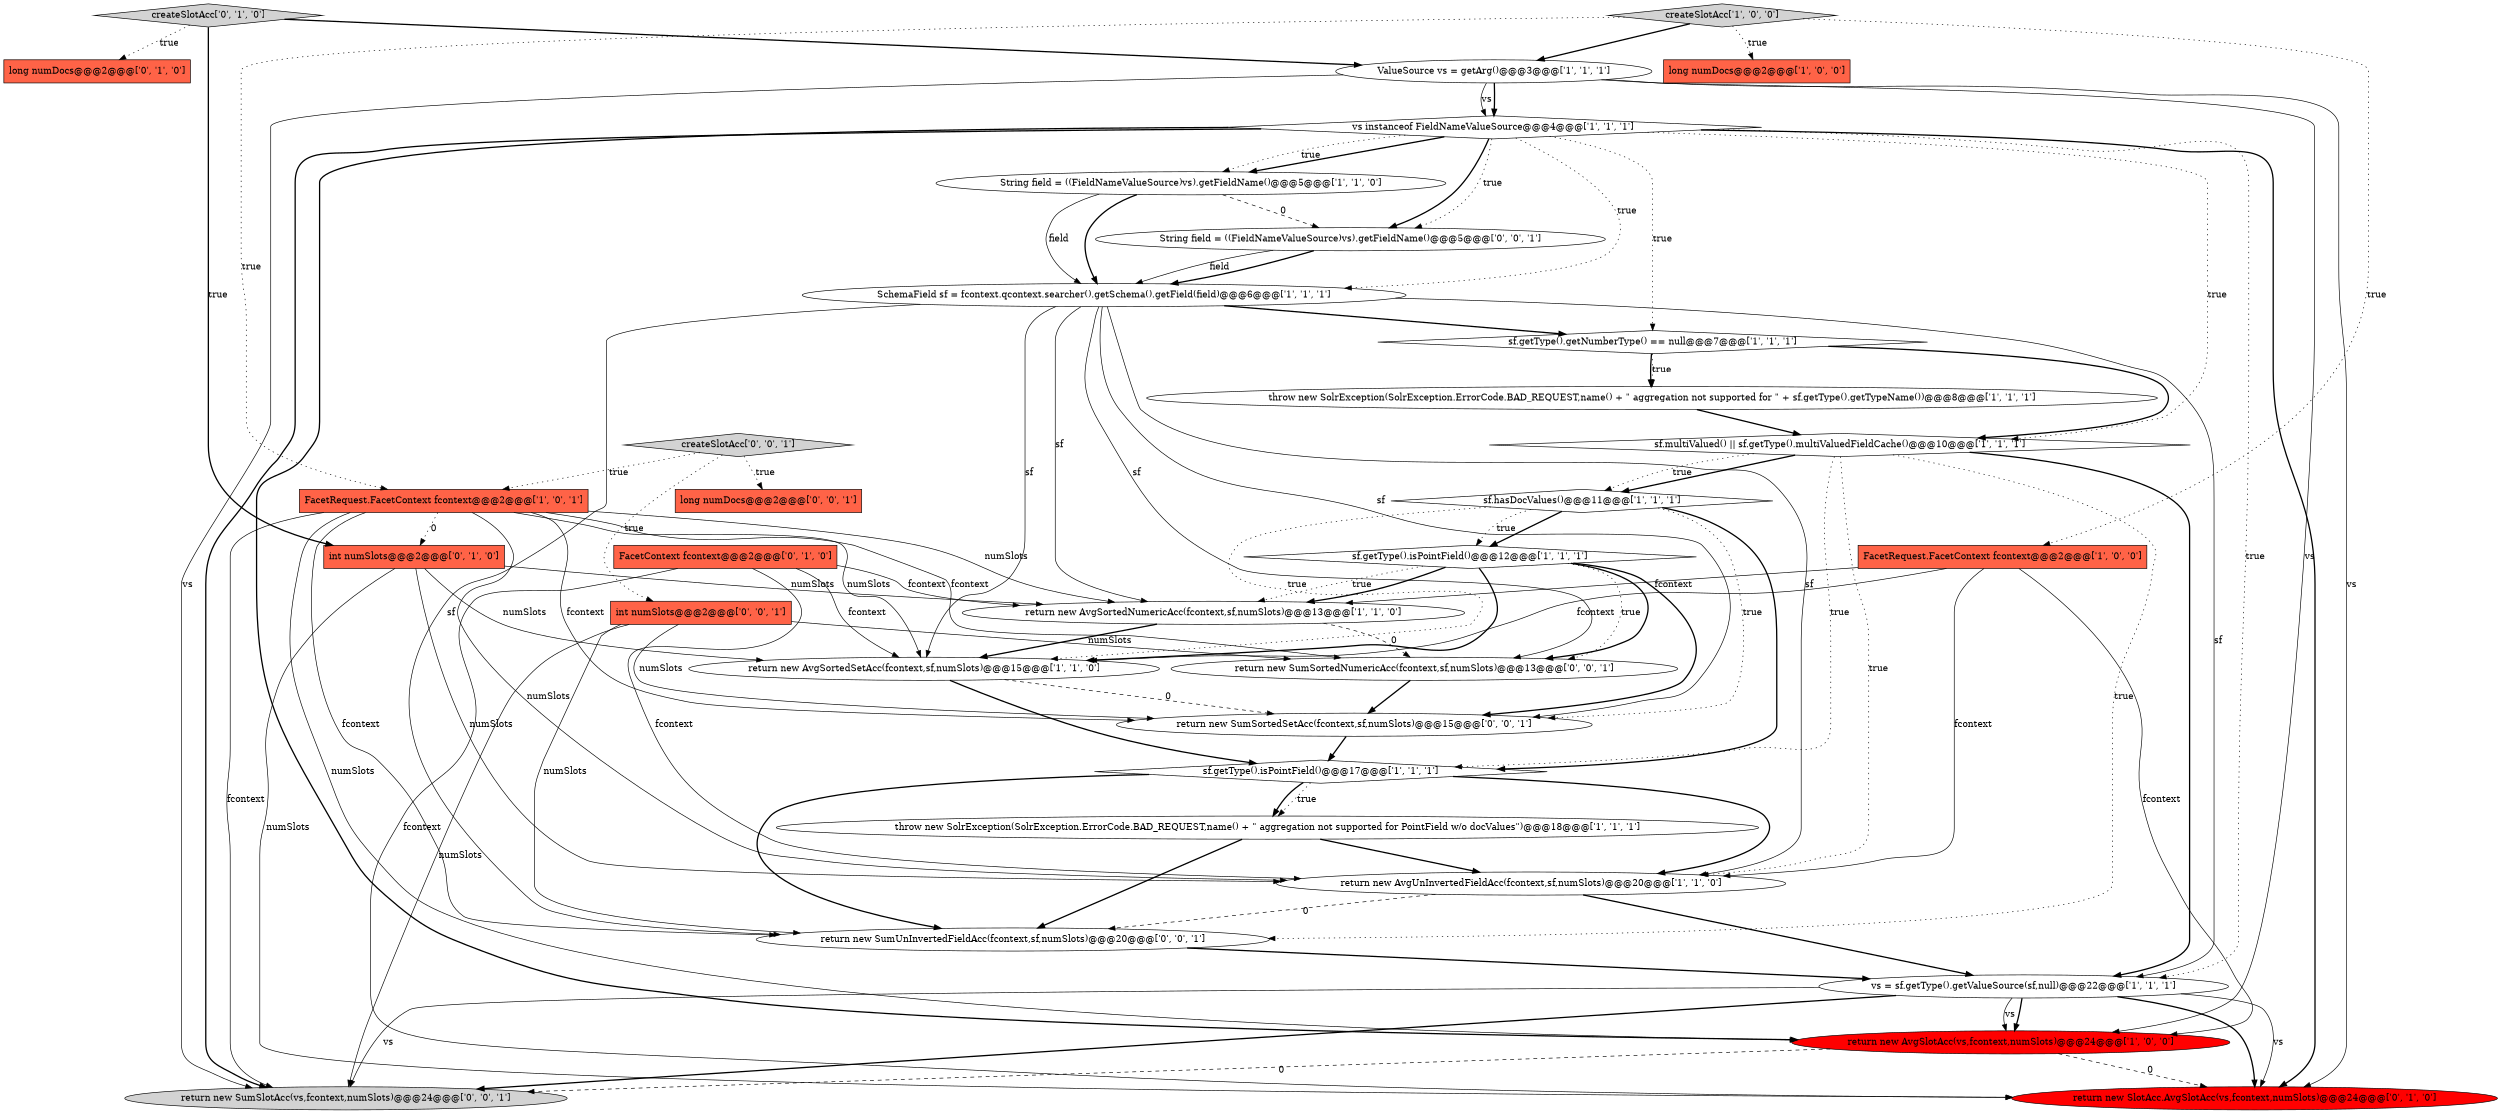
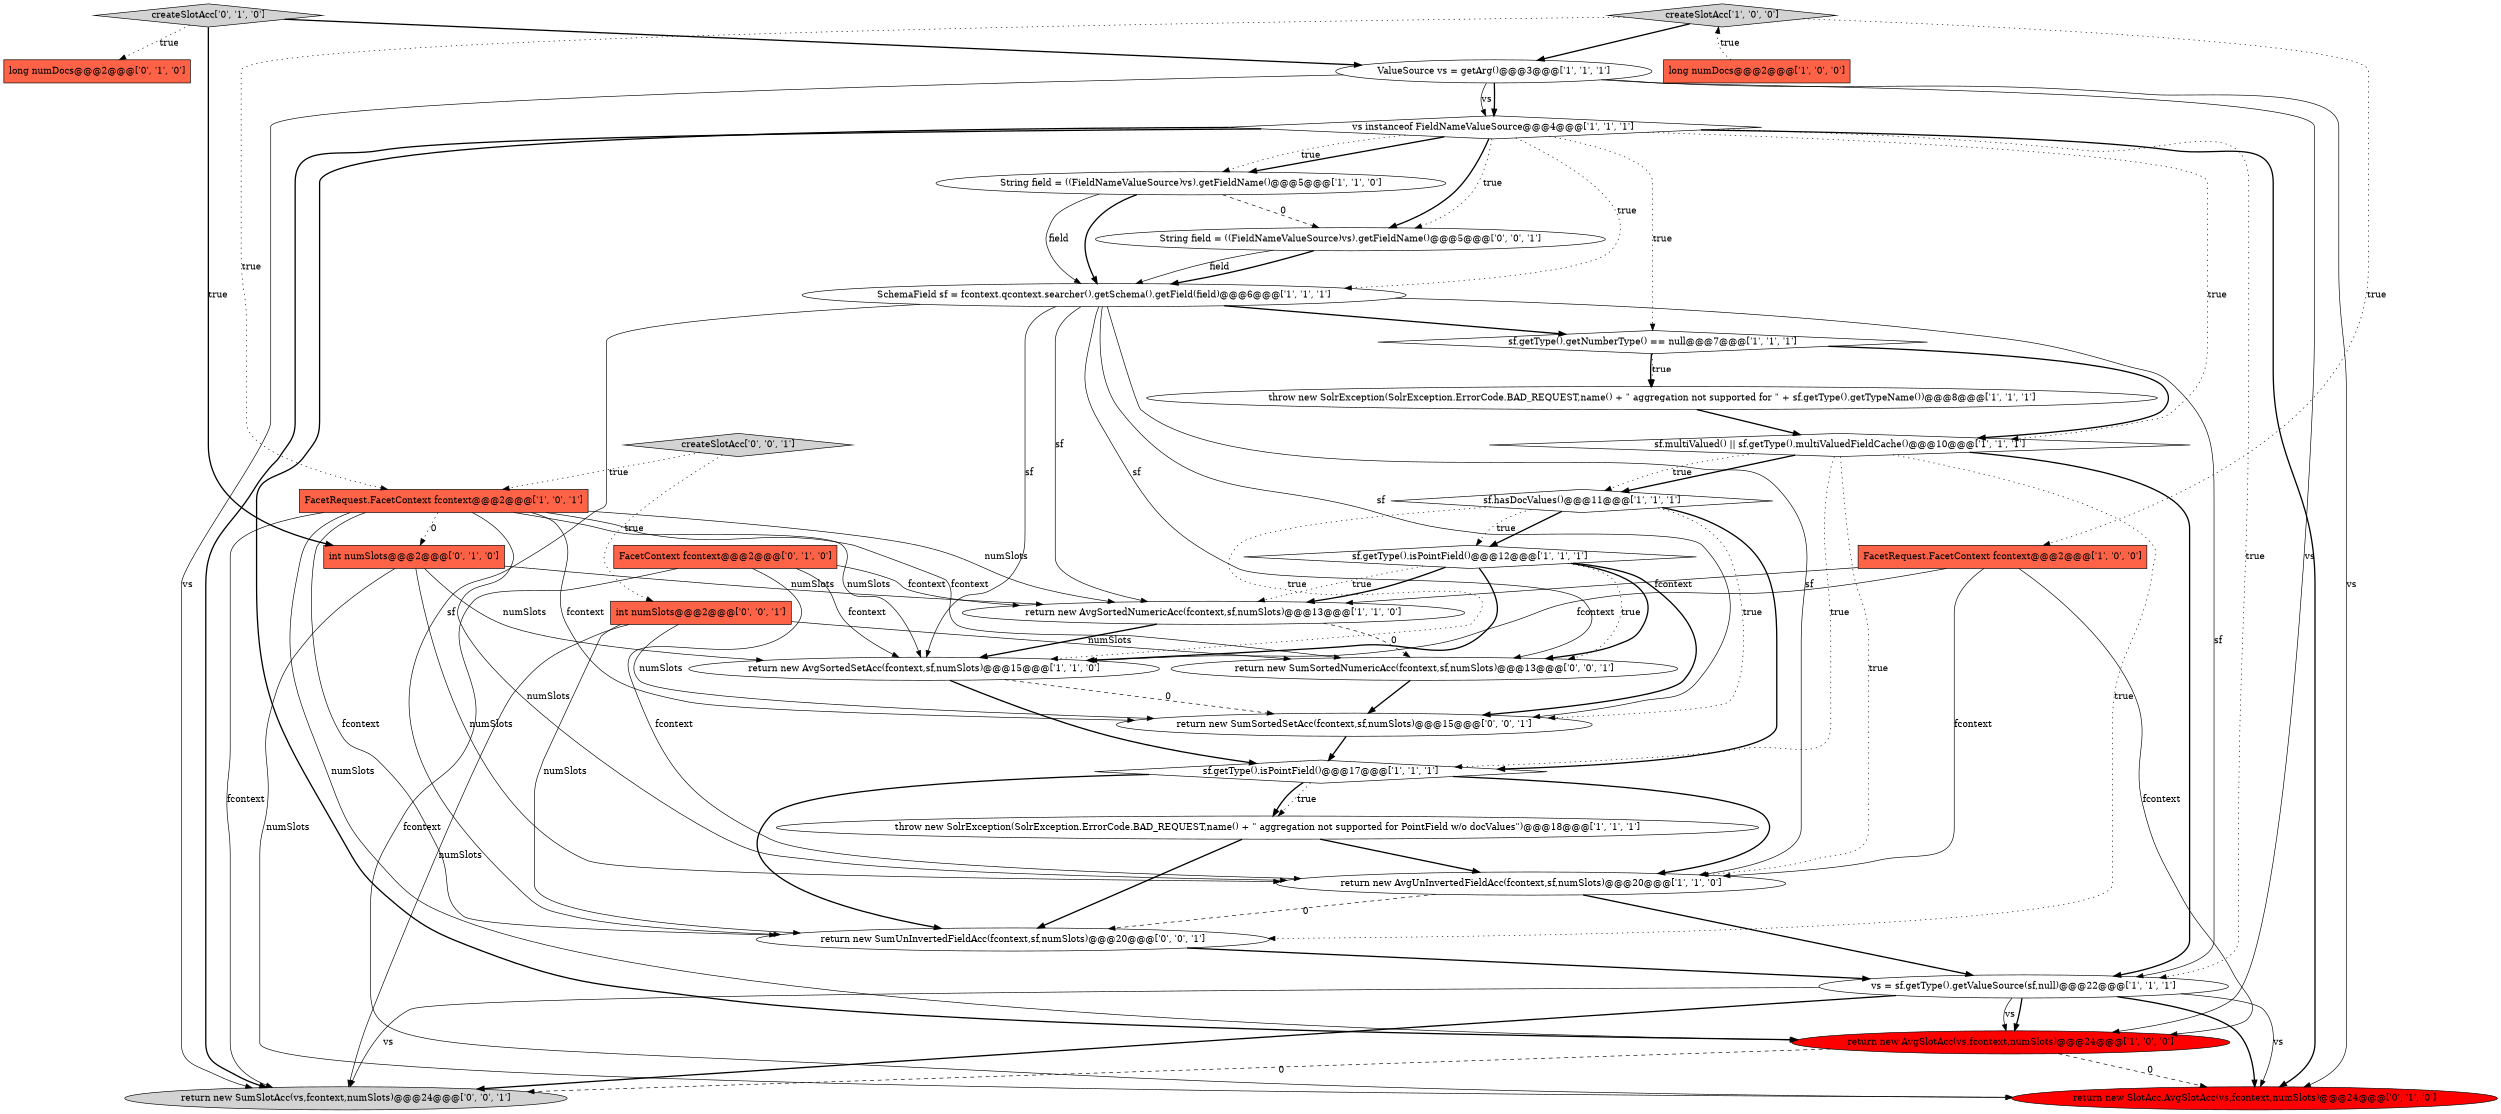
  digraph {
    node [fillcolor=white shape=ellipse style=filled]
    edge [style=solid]
    n1 [label="sf.hasDocValues()@@@11@@@['1', '1', '1']" shape=diamond]
    n2 [label="sf.getType().isPointField()@@@17@@@['1', '1', '1']" shape=diamond]
    n3 [label="return new SumSortedSetAcc(fcontext,sf,numSlots)@@@15@@@['0', '0', '1']"]
    n4 [label="sf.getType().isPointField()@@@12@@@['1', '1', '1']" shape=diamond]
    n5 [label="return new AvgSortedSetAcc(fcontext,sf,numSlots)@@@15@@@['1', '1', '0']"]
    n6 [label="return new AvgUnInvertedFieldAcc(fcontext,sf,numSlots)@@@20@@@['1', '1', '0']"]
    n7 [label="return new SumUnInvertedFieldAcc(fcontext,sf,numSlots)@@@20@@@['0', '0', '1']"]
    n8 [label="throw new SolrException(SolrException.ErrorCode.BAD_REQUEST,name() + \" aggregation not supported for PointField w/o docValues\")@@@18@@@['1', '1', '1']"]
    n9 [label="return new AvgSortedNumericAcc(fcontext,sf,numSlots)@@@13@@@['1', '1', '0']"]
    n10 [label="return new SumSortedNumericAcc(fcontext,sf,numSlots)@@@13@@@['0', '0', '1']"]
    n11 [label="vs = sf.getType().getValueSource(sf,null)@@@22@@@['1', '1', '1']"]
    n12 [label="String field = ((FieldNameValueSource)vs).getFieldName()@@@5@@@['1', '1', '0']"]
    n13 [label="SchemaField sf = fcontext.qcontext.searcher().getSchema().getField(field)@@@6@@@['1', '1', '1']"]
    n14 [label="String field = ((FieldNameValueSource)vs).getFieldName()@@@5@@@['0', '0', '1']"]
    n15 [label="sf.getType().getNumberType() == null@@@7@@@['1', '1', '1']" shape=diamond]
    n16 [fillcolor=tomato label="FacetContext fcontext@@@2@@@['0', '1', '0']" shape=box]
    n17 [fillcolor=red label="return new SlotAcc.AvgSlotAcc(vs,fcontext,numSlots)@@@24@@@['0', '1', '0']"]
    n18 [fillcolor=tomato label="FacetRequest.FacetContext fcontext@@@2@@@['1', '0', '0']" shape=box]
    n19 [fillcolor=red label="return new AvgSlotAcc(vs,fcontext,numSlots)@@@24@@@['1', '0', '0']"]
    n20 [fillcolor=lightgray label="return new SumSlotAcc(vs,fcontext,numSlots)@@@24@@@['0', '0', '1']"]
    n21 [fillcolor=tomato label="int numSlots@@@2@@@['0', '0', '1']" shape=box]
    n22 [fillcolor=lightgray label="createSlotAcc['0', '1', '0']" shape=diamond]
    n23 [label="ValueSource vs = getArg()@@@3@@@['1', '1', '1']"]
    n24 [fillcolor=tomato label="int numSlots@@@2@@@['0', '1', '0']" shape=box]
    n25 [fillcolor=tomato label="long numDocs@@@2@@@['0', '1', '0']" shape=box]
    n26 [label="vs instanceof FieldNameValueSource@@@4@@@['1', '1', '1']" shape=diamond]
    n27 [label="throw new SolrException(SolrException.ErrorCode.BAD_REQUEST,name() + \" aggregation not supported for \" + sf.getType().getTypeName())@@@8@@@['1', '1', '1']"]
    n28 [label="sf.multiValued() || sf.getType().multiValuedFieldCache()@@@10@@@['1', '1', '1']" shape=diamond]
    n29 [fillcolor=tomato label="long numDocs@@@2@@@['1', '0', '0']" shape=box]
    n30 [fillcolor=lightgray label="createSlotAcc['0', '0', '1']" shape=diamond]
-   n31 [fillcolor=tomato label="long numDocs@@@2@@@['0', '0', '1']" shape=box]
    n32 [fillcolor=tomato label="FacetRequest.FacetContext fcontext@@@2@@@['1', '0', '1']" shape=box]
    n33 [fillcolor=lightgray label="createSlotAcc['1', '0', '0']" shape=diamond]
    n1 -> n2 [style=bold]
    n1 -> n3 [label=true style=dotted]
    n1 -> n4 [style=bold]
    n1 -> n4 [label=true style=dotted]
    n1 -> n5 [label=true style=dotted]
    n2 -> n6 [style=bold]
    n2 -> n7 [style=bold]
    n2 -> n8 [label=true style=dotted]
    n2 -> n8 [style=bold]
    n3 -> n2 [style=bold]
    n4 -> n3 [style=bold]
    n4 -> n5 [style=bold]
    n4 -> n9 [style=bold]
    n4 -> n9 [label=true style=dotted]
    n4 -> n10 [label=true style=dotted]
    n4 -> n10 [style=bold]
    n5 -> n2 [style=bold]
    n5 -> n3 [label=0 style=dashed]
    n6 -> n7 [label=0 style=dashed]
    n6 -> n11 [style=bold]
    n7 -> n11 [style=bold]
    n8 -> n6 [style=bold]
    n8 -> n7 [style=bold]
    n9 -> n5 [style=bold]
    n9 -> n10 [label=0 style=dashed]
    n10 -> n3 [style=bold]
    n11 -> n17 [label=vs]
    n11 -> n17 [style=bold]
    n11 -> n19 [style=bold]
    n11 -> n19 [label=vs]
    n11 -> n20 [label=vs]
    n11 -> n20 [style=bold]
    n12 -> n13 [label=field]
    n12 -> n13 [style=bold]
    n12 -> n14 [label=0 style=dashed]
    n13 -> n3 [label=sf]
    n13 -> n5 [label=sf]
    n13 -> n6 [label=sf]
    n13 -> n7 [label=sf]
    n13 -> n9 [label=sf]
    n13 -> n10 [label=sf]
    n13 -> n11 [label=sf]
    n13 -> n15 [style=bold]
    n14 -> n13 [style=bold]
    n14 -> n13 [label=field]
    n15 -> n27 [label=true style=dotted]
    n15 -> n27 [style=bold]
    n15 -> n28 [style=bold]
    n16 -> n5 [label=fcontext]
    n16 -> n6 [label=fcontext]
    n16 -> n9 [label=fcontext]
    n16 -> n17 [label=fcontext]
    n18 -> n5 [label=fcontext]
    n18 -> n6 [label=fcontext]
    n18 -> n9 [label=fcontext]
    n18 -> n19 [label=fcontext]
    n19 -> n17 [label=0 style=dashed]
    n19 -> n20 [label=0 style=dashed]
    n21 -> n3 [label=numSlots]
    n21 -> n7 [label=numSlots]
    n21 -> n10 [label=numSlots]
    n21 -> n20 [label=numSlots]
    n22 -> n23 [style=bold]
    n22 -> n24 [label=true style=bold]
    n22 -> n25 [label=true style=dotted]
    n23 -> n17 [label=vs]
    n23 -> n19 [label=vs]
    n23 -> n20 [label=vs]
    n23 -> n26 [style=bold]
    n23 -> n26 [label=vs]
    n24 -> n5 [label=numSlots]
    n24 -> n6 [label=numSlots]
    n24 -> n9 [label=numSlots]
    n24 -> n17 [label=numSlots]
    n26 -> n11 [label=true style=dotted]
    n26 -> n12 [style=bold]
    n26 -> n12 [label=true style=dotted]
    n26 -> n13 [label=true style=dotted]
    n26 -> n14 [style=bold]
    n26 -> n14 [label=true style=dotted]
    n26 -> n15 [label=true style=dotted]
    n26 -> n17 [style=bold]
    n26 -> n19 [style=bold]
    n26 -> n20 [style=bold]
    n26 -> n28 [label=true style=dotted]
    n27 -> n28 [style=bold]
    n28 -> n1 [style=bold]
    n28 -> n1 [label=true style=dotted]
    n28 -> n2 [label=true style=dotted]
    n28 -> n6 [label=true style=dotted]
    n28 -> n7 [label=true style=dotted]
    n28 -> n11 [style=bold]
    n30 -> n21 [label=true style=dotted]
-   n30 -> n31 [label=true style=dotted]
    n30 -> n32 [label=true style=dotted]
    n32 -> n3 [label=fcontext]
    n32 -> n5 [label=numSlots]
    n32 -> n6 [label=numSlots]
    n32 -> n7 [label=fcontext]
    n32 -> n9 [label=numSlots]
    n32 -> n10 [label=fcontext]
    n32 -> n19 [label=numSlots]
    n32 -> n20 [label=fcontext]
    n32 -> n24 [label=0 style=dotted]
    n33 -> n18 [label=true style=dotted]
    n33 -> n23 [style=bold]
-   n33 -> n29 [label=true style=dotted]
+   n29 -> n33 [label=true style=dotted]
    n33 -> n32 [label=true style=dotted]
  }
